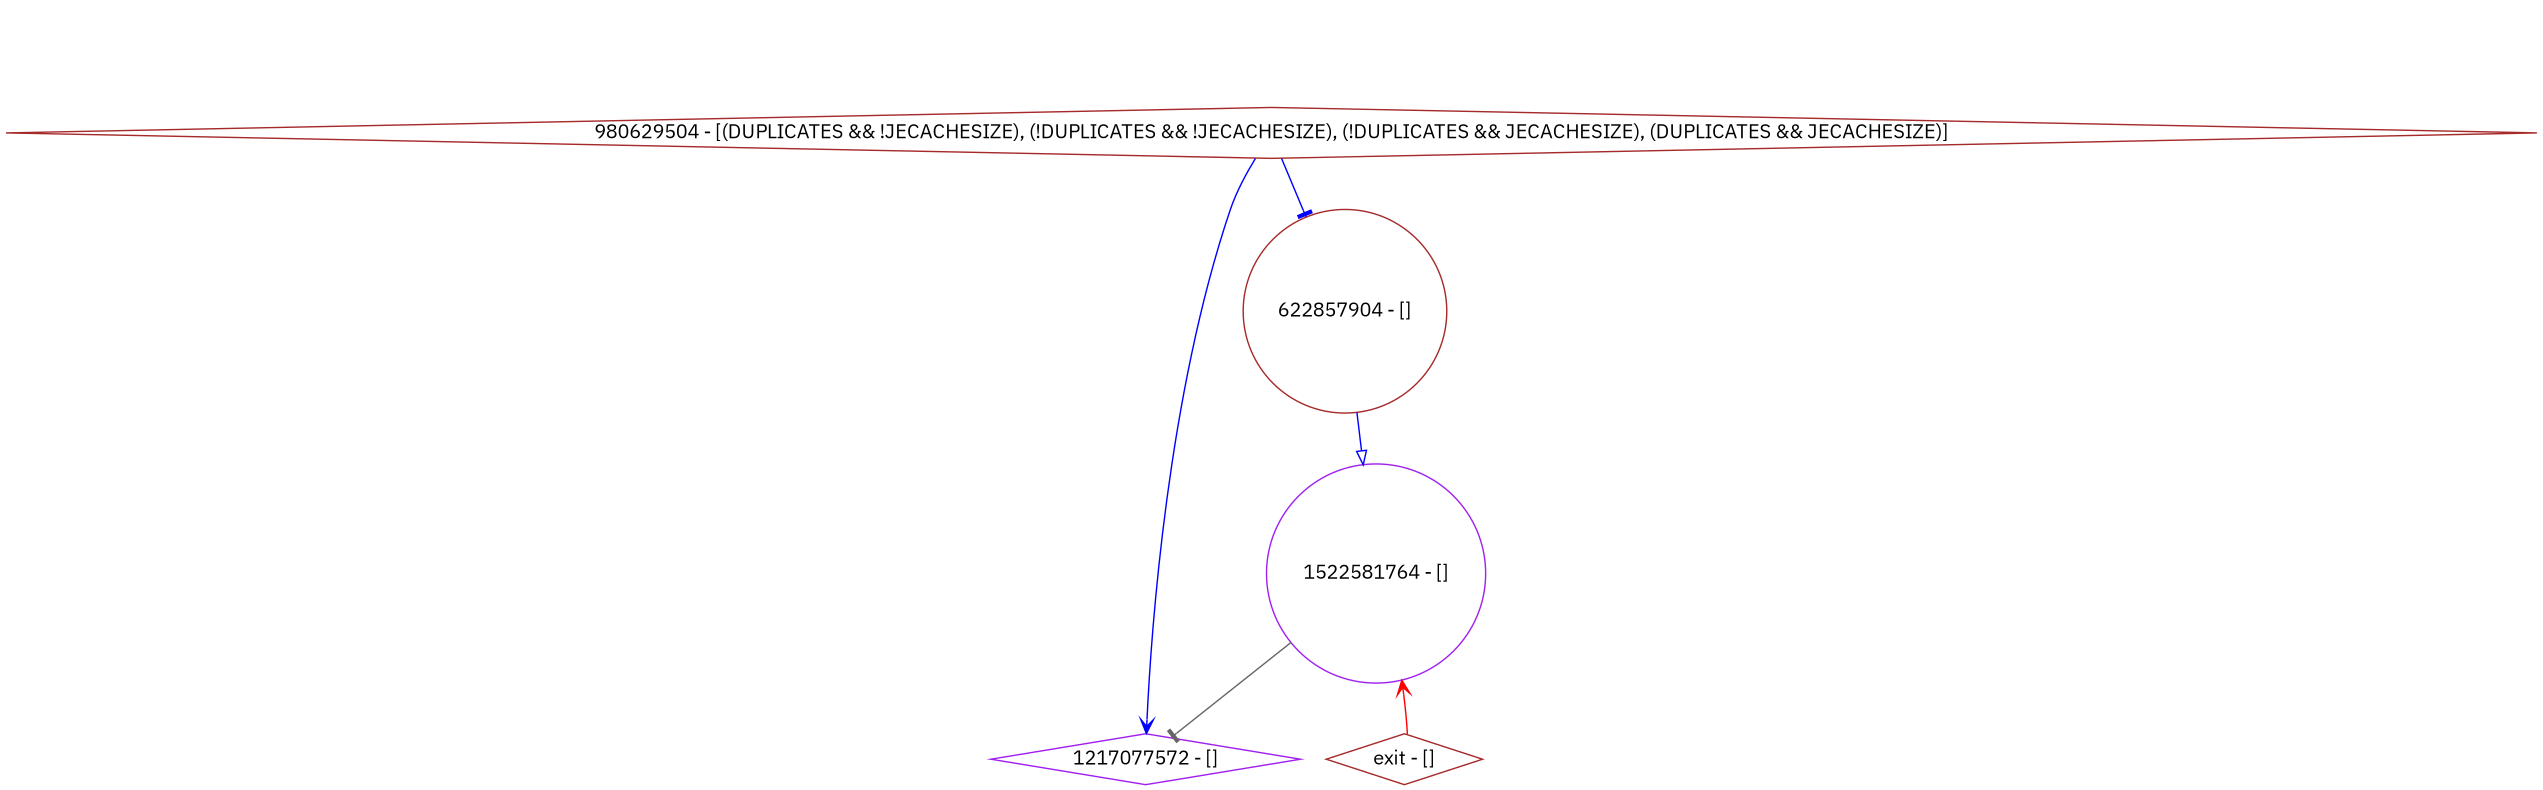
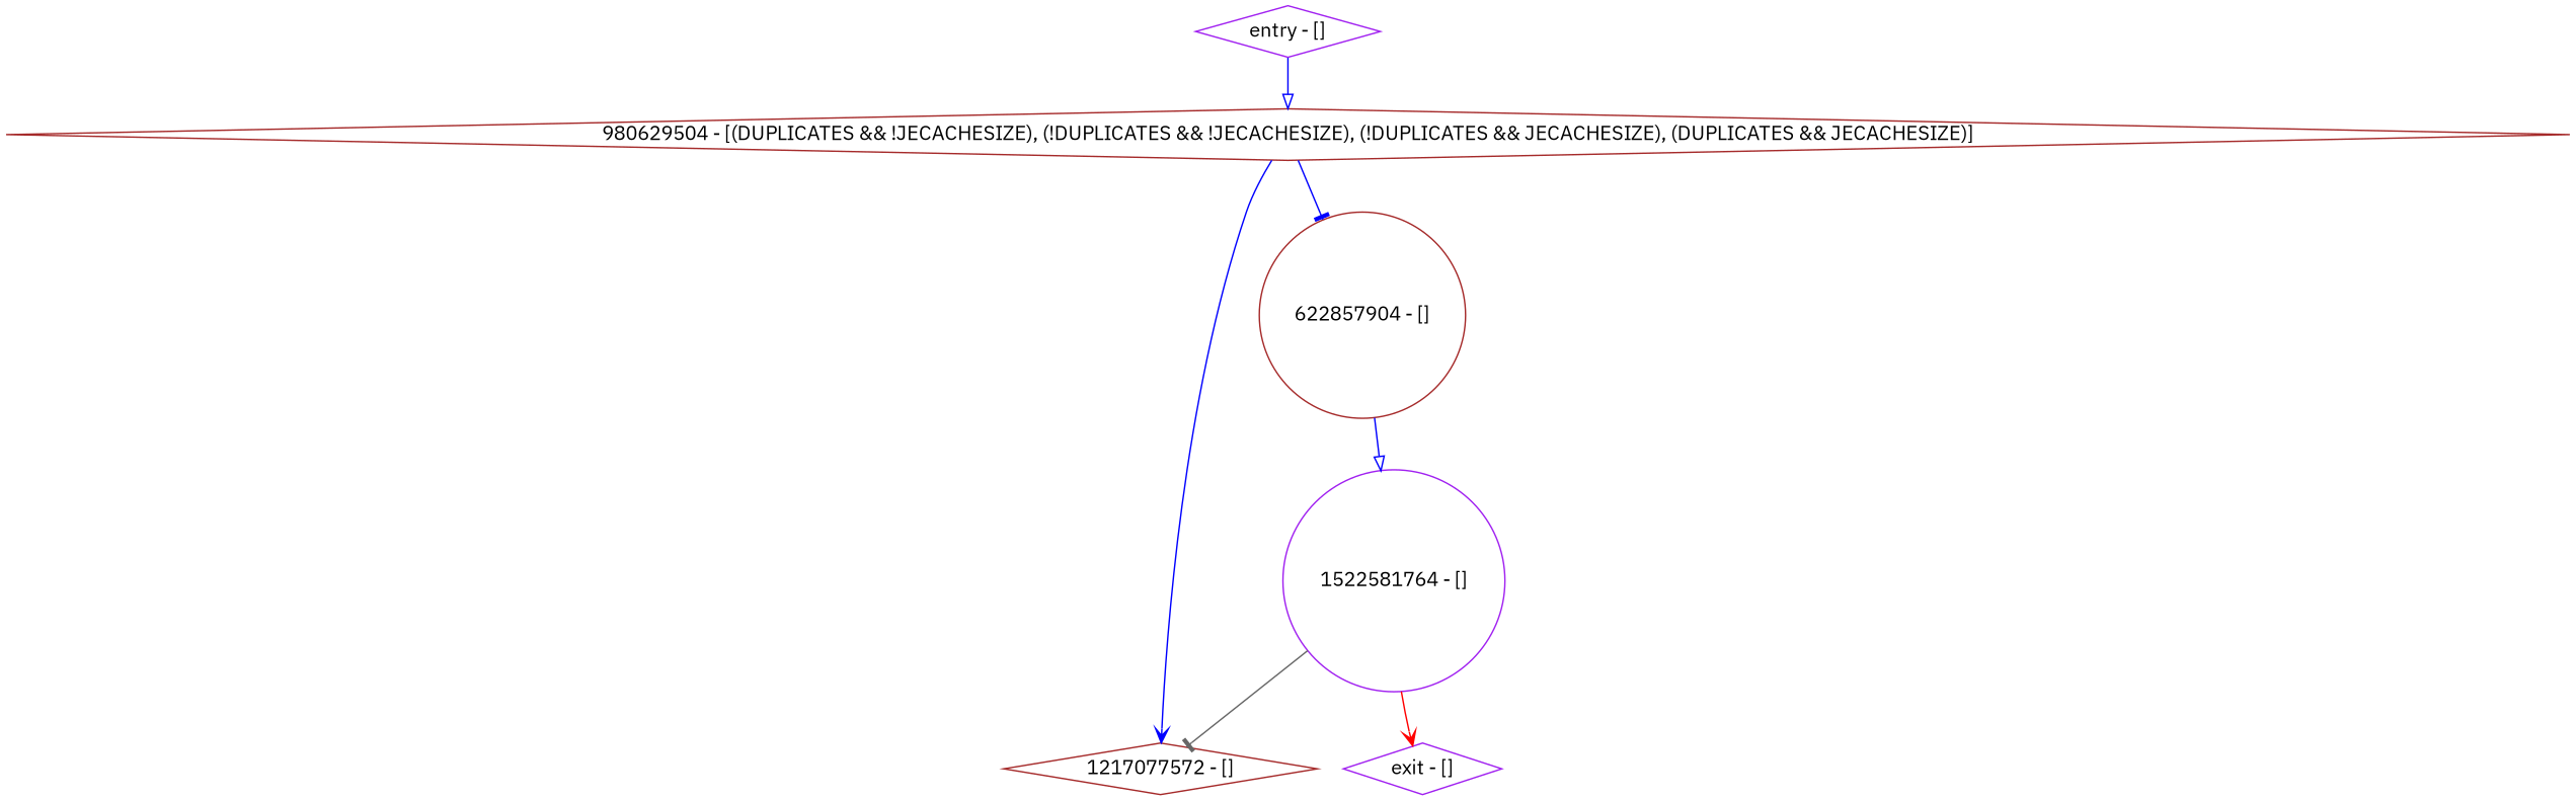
  digraph {
    fontname="IBM Plex Sans"
    node [color=brown fontname="IBM Plex Sans" shape=diamond]
    edge [arrowhead=onormal color=blue fontname="IBM Plex Sans"]
+   n1 [color=purple label="entry - []"]
    n2 [label="980629504 - [(DUPLICATES && !JECACHESIZE), (!DUPLICATES && !JECACHESIZE), (!DUPLICATES && JECACHESIZE), (DUPLICATES && JECACHESIZE)]"]
-   n3 [color=purple label="1217077572 - []"]
+   n3 [label="1217077572 - []"]
    n4 [label="622857904 - []" shape=circle]
-   n5 [label="exit - []"]
+   n5 [color=purple label="exit - []"]
    n6 [color=purple label="1522581764 - []" shape=circle]
+   n1 -> n2
    n2 -> n3 [arrowhead=vee]
    n2 -> n4 [arrowhead=tee]
    n4 -> n6
    n6 -> n3 [arrowhead=tee color=gray40]
-   n5 -> n6 [arrowhead=vee color=red]
+   n6 -> n5 [arrowhead=vee color=red]
  }
